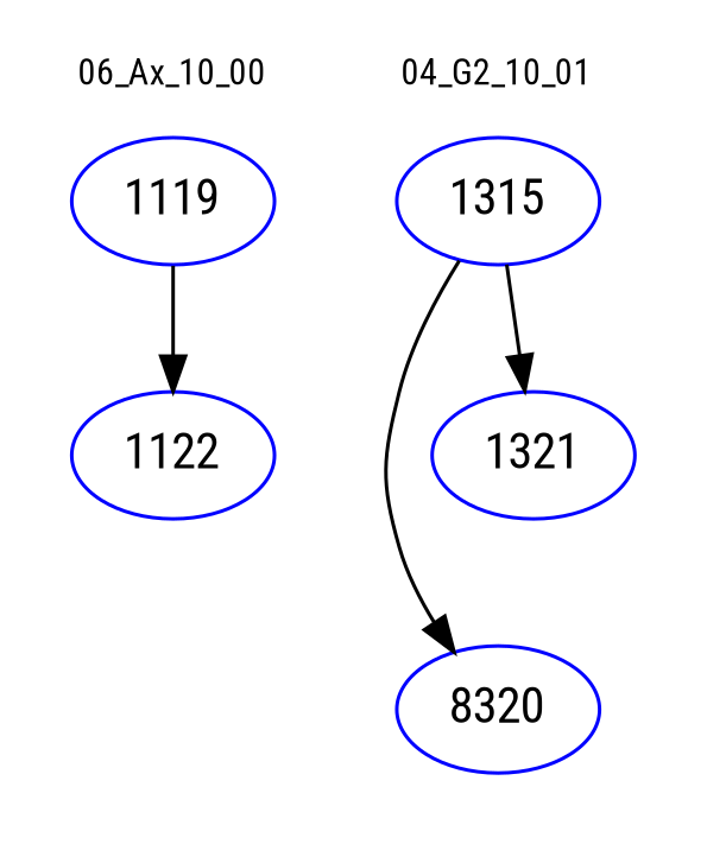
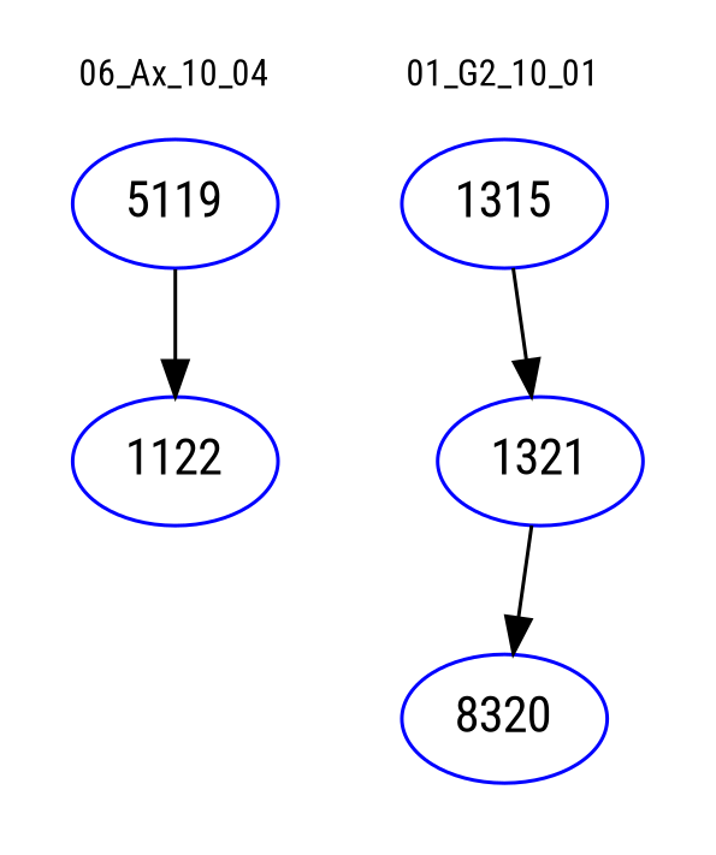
  digraph {
    fontname="Roboto Condensed"
    node [color=blue fontname="Roboto Condensed"]
    edge [color=black fontname="Roboto Condensed"]
-   n1 [label=1119]
+   n1 [label=5119]
    n2 [label=1122]
    n3 [label=1315]
    n4 [label=8320]
    n5 [label=1321]
    subgraph cluster_1 {
      color=white
      fontsize=10
-     label="06_Ax_10_00"
+     label="06_Ax_10_04"
      n1
      n2
    }
    subgraph cluster_2 {
      color=white
      fontsize=10
-     label="04_G2_10_01"
+     label="01_G2_10_01"
      n3
      n4
      n5
    }
    n1 -> n2
-   n3 -> n4
+   n5 -> n4
    n3 -> n5
  }
